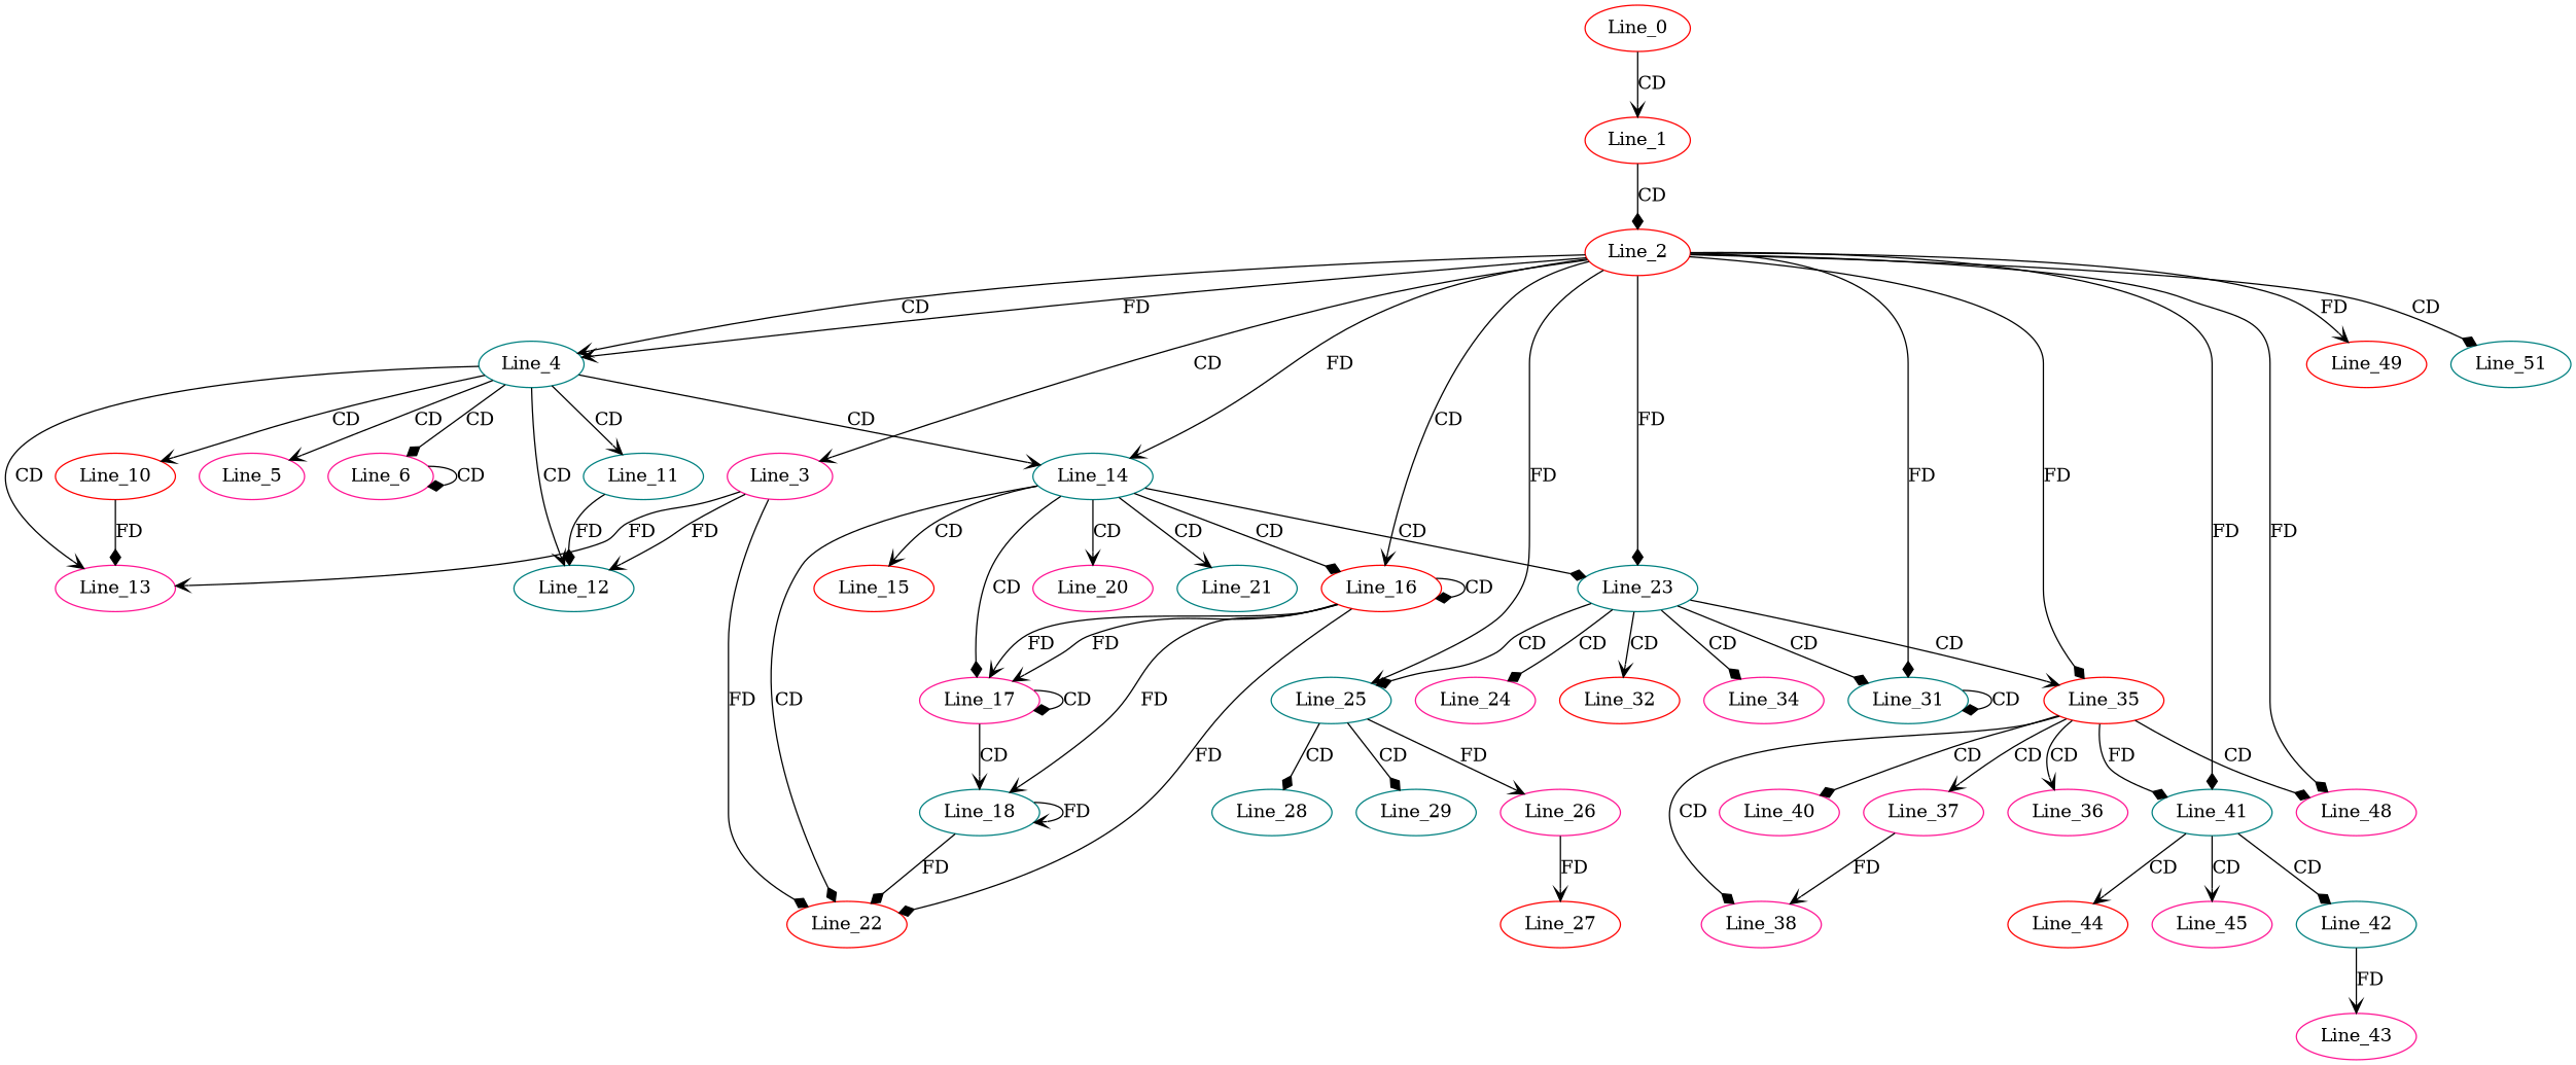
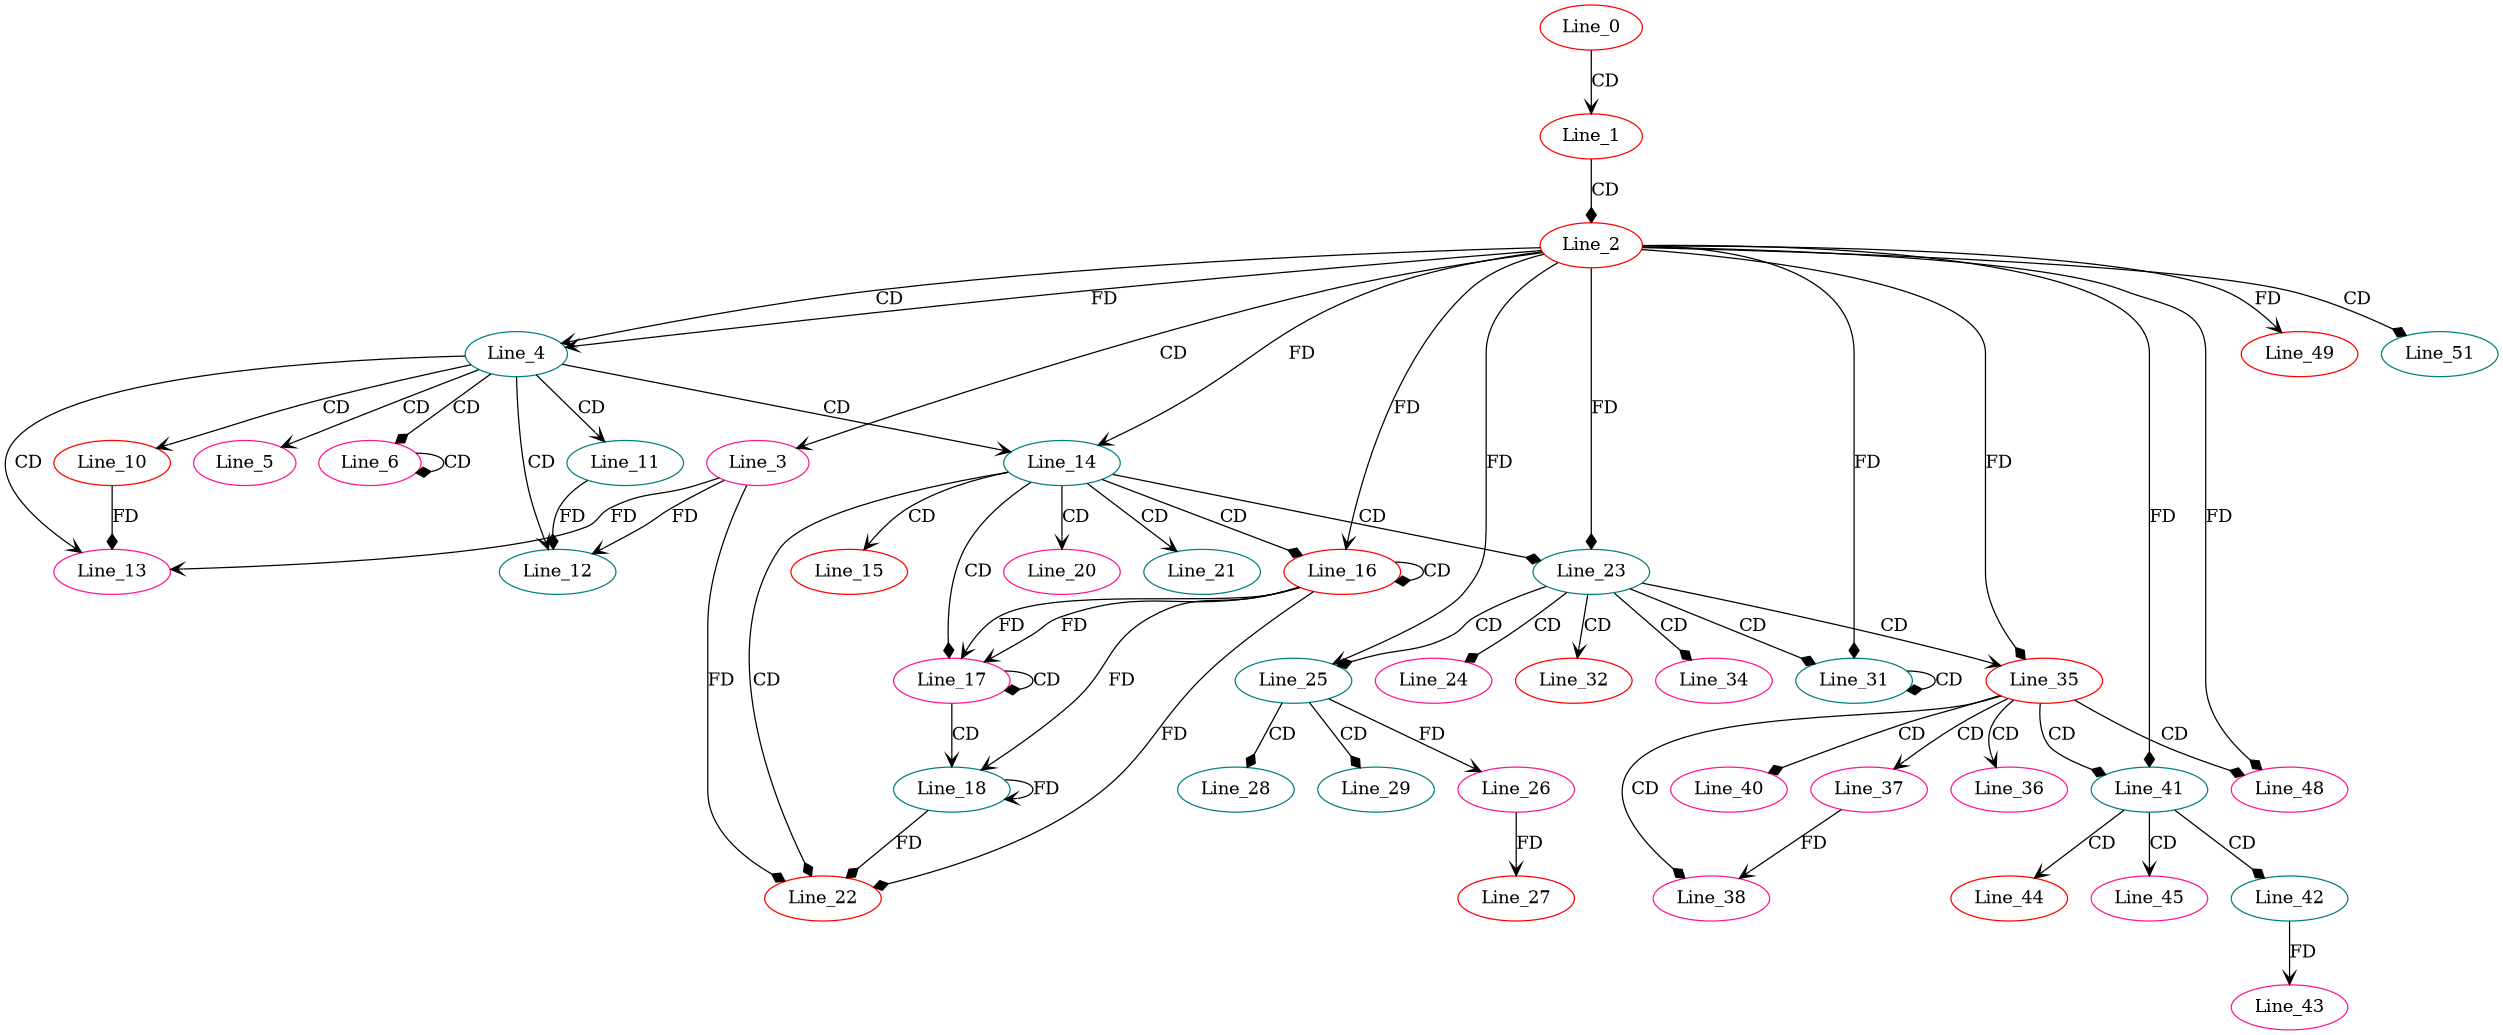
  digraph {
    node [color=deeppink]
    edge [arrowhead=vee]
    Line_0 [color=red]
    Line_1 [color=red]
    Line_2 [color=red]
    Line_3
    Line_4 [color=teal]
    Line_14 [color=teal]
    Line_16 [color=red]
    Line_23 [color=teal]
    Line_25 [color=teal]
    Line_31 [color=teal]
    Line_35 [color=red]
    Line_41 [color=teal]
    Line_48
    Line_49 [color=red]
    Line_51 [color=teal]
    Line_12 [color=teal]
    Line_13
    Line_22 [color=red]
    Line_5
    Line_6
    Line_10 [color=red]
    Line_11 [color=teal]
    Line_15 [color=red]
    Line_17
    Line_20
    Line_21 [color=teal]
    Line_18 [color=teal]
    Line_24
    Line_32 [color=red]
    Line_34
    Line_26
    Line_28 [color=teal]
    Line_29 [color=teal]
    Line_36
    Line_37
    Line_38
    Line_40
    Line_42 [color=teal]
    Line_44 [color=red]
    Line_45
    Line_27 [color=red]
    Line_43
    Line_0 -> Line_1 [label=CD]
    Line_1 -> Line_2 [arrowhead=diamond label=CD]
    Line_2 -> Line_3 [label=CD]
    Line_2 -> Line_4 [label=CD]
    Line_2 -> Line_4 [label=FD]
    Line_2 -> Line_14 [label=FD]
-   Line_2 -> Line_16 [label=CD]
+   Line_2 -> Line_16 [label=FD]
    Line_2 -> Line_23 [arrowhead=diamond label=FD]
    Line_2 -> Line_25 [label=FD]
    Line_2 -> Line_31 [arrowhead=diamond label=FD]
    Line_2 -> Line_35 [arrowhead=diamond label=FD]
    Line_2 -> Line_41 [arrowhead=diamond label=FD]
    Line_2 -> Line_48 [arrowhead=diamond label=FD]
    Line_2 -> Line_49 [label=FD]
    Line_2 -> Line_51 [arrowhead=diamond label=CD]
    Line_3 -> Line_12 [label=FD]
    Line_3 -> Line_13 [label=FD]
    Line_3 -> Line_22 [arrowhead=diamond label=FD]
    Line_4 -> Line_14 [label=CD]
    Line_4 -> Line_12 [label=CD]
    Line_4 -> Line_13 [label=CD]
    Line_4 -> Line_5 [label=CD]
    Line_4 -> Line_6 [arrowhead=diamond label=CD]
    Line_4 -> Line_10 [label=CD]
    Line_4 -> Line_11 [label=CD]
    Line_14 -> Line_16 [arrowhead=diamond label=CD]
    Line_14 -> Line_23 [arrowhead=diamond label=CD]
    Line_14 -> Line_22 [arrowhead=diamond label=CD]
    Line_14 -> Line_15 [label=CD]
    Line_14 -> Line_17 [arrowhead=diamond label=CD]
    Line_14 -> Line_20 [label=CD]
    Line_14 -> Line_21 [label=CD]
    Line_16 -> Line_16 [arrowhead=diamond label=CD]
    Line_16 -> Line_22 [arrowhead=diamond label=FD]
    Line_16 -> Line_17 [label=FD]
    Line_16 -> Line_17 [label=FD]
    Line_16 -> Line_18 [label=FD]
    Line_23 -> Line_25 [arrowhead=diamond label=CD]
    Line_23 -> Line_31 [arrowhead=diamond label=CD]
    Line_23 -> Line_35 [label=CD]
    Line_23 -> Line_24 [arrowhead=diamond label=CD]
    Line_23 -> Line_32 [label=CD]
    Line_23 -> Line_34 [arrowhead=diamond label=CD]
    Line_25 -> Line_26 [label=FD]
    Line_25 -> Line_28 [arrowhead=diamond label=CD]
    Line_25 -> Line_29 [arrowhead=diamond label=CD]
    Line_31 -> Line_31 [arrowhead=diamond label=CD]
-   Line_35 -> Line_41 [arrowhead=diamond label=FD]
+   Line_35 -> Line_41 [arrowhead=diamond label=CD]
    Line_35 -> Line_48 [arrowhead=diamond label=CD]
    Line_35 -> Line_36 [label=CD]
    Line_35 -> Line_37 [label=CD]
    Line_35 -> Line_38 [arrowhead=diamond label=CD]
    Line_35 -> Line_40 [arrowhead=diamond label=CD]
    Line_41 -> Line_42 [arrowhead=diamond label=CD]
    Line_41 -> Line_44 [label=CD]
    Line_41 -> Line_45 [label=CD]
    Line_6 -> Line_6 [arrowhead=diamond label=CD]
    Line_10 -> Line_13 [arrowhead=diamond label=FD]
    Line_11 -> Line_12 [arrowhead=diamond label=FD]
    Line_17 -> Line_17 [arrowhead=diamond label=CD]
    Line_17 -> Line_18 [label=CD]
    Line_18 -> Line_22 [arrowhead=diamond label=FD]
    Line_18 -> Line_18 [label=FD]
    Line_26 -> Line_27 [label=FD]
    Line_37 -> Line_38 [label=FD]
    Line_42 -> Line_43 [label=FD]
  }
